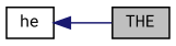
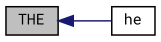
  digraph {
    rankdir=LR
    fontname="Roboto Mono"
    node [color=black fontname="Roboto Mono" fontsize=10 shape=record]
    n1 [fillcolor=grey75 fontcolor=black height=0.2 label=THE style=filled width=0.4]
    n2 [height=0.2 label=he width=0.4]
-   n2 -> n1 [color=midnightblue dir=back fontname="Roboto Mono" fontsize=10 labelfontname=FreeSans labelfontsize=10 style=solid]
+   n1 -> n2 [color=midnightblue dir=back fontname="Roboto Mono" fontsize=10 labelfontname=FreeSans labelfontsize=10 style=solid]
  }
